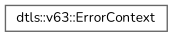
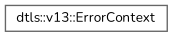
  digraph {
    rankdir=LR
    fontname=Nunito
-   n1 [color=grey40 fillcolor=white fontname=Nunito fontsize=10 height=0.2 label="dtls::v63::ErrorContext" shape=box style=filled width=0.4]
+   n1 [color=grey40 fillcolor=white fontname=Nunito fontsize=10 height=0.2 label="dtls::v13::ErrorContext" shape=box style=filled width=0.4]
  }
